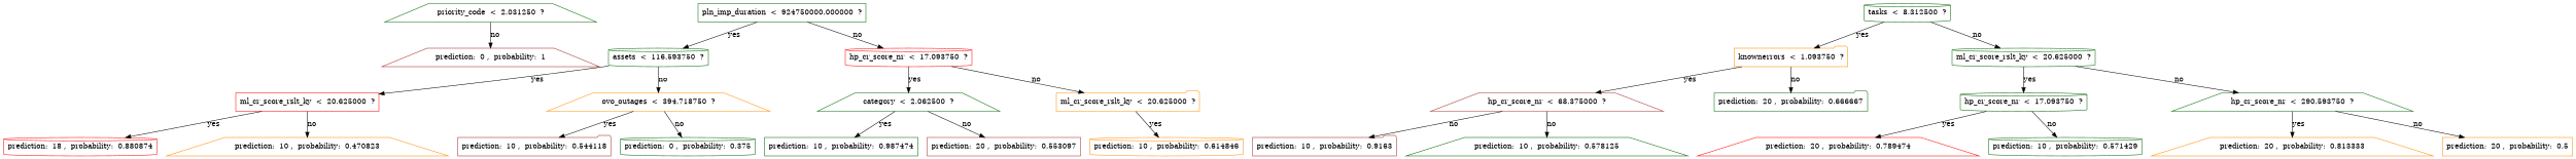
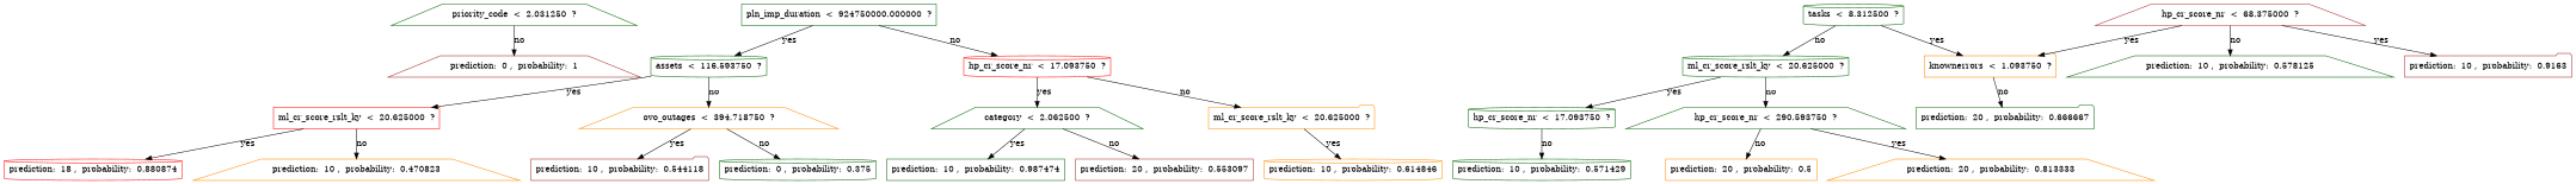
  digraph {
    node [color=darkgreen shape=trapezium]
    edge [color=black]
    n1 [label="priority_code  <  2.031250  ?"]
    n2 [color=brown label="prediction:  0 ,  probability:  1"]
    n3 [label="pln_imp_duration  <  924750000.000000  ?" shape=box]
    n4 [label="assets  <  116.593750  ?" shape=cylinder]
    n5 [color=red label="hp_cr_score_nr  <  17.093750  ?" shape=cylinder]
    n6 [label="tasks  <  8.312500  ?" shape=cylinder]
    n7 [color=darkorange label="knownerrors  <  1.093750  ?" shape=folder]
    n8 [label="ml_cr_score_rslt_ky  <  20.625000  ?" shape=cylinder]
    n9 [color=red label="ml_cr_score_rslt_ky  <  20.625000  ?" shape=box]
    n10 [color=darkorange label="ovo_outages  <  394.718750  ?"]
    n11 [label="category  <  2.062500  ?"]
    n12 [color=darkorange label="ml_cr_score_rslt_ky  <  20.625000  ?" shape=folder]
    n13 [color=brown label="hp_cr_score_nr  <  68.375000  ?"]
    n14 [label="prediction:  20 ,  probability:  0.666667" shape=folder]
    n15 [label="hp_cr_score_nr  <  17.093750  ?" shape=cylinder]
    n16 [label="hp_cr_score_nr  <  290.593750  ?"]
    n17 [color=red label="prediction:  18 ,  probability:  0.880874" shape=cylinder]
    n18 [color=darkorange label="prediction:  10 ,  probability:  0.470823"]
    n19 [color=brown label="prediction:  10 ,  probability:  0.544118" shape=folder]
    n20 [label="prediction:  0 ,  probability:  0.375" shape=cylinder]
    n21 [label="prediction:  10 ,  probability:  0.987474" shape=box]
    n22 [color=brown label="prediction:  20 ,  probability:  0.553097" shape=box]
    n23 [color=darkorange label="prediction:  10 ,  probability:  0.614846" shape=cylinder]
    n24 [color=brown label="prediction:  10 ,  probability:  0.9163" shape=folder]
    n25 [label="prediction:  10 ,  probability:  0.578125"]
-   n26 [color=red label="prediction:  20 ,  probability:  0.789474"]
    n27 [label="prediction:  10 ,  probability:  0.571429" shape=cylinder]
    n28 [color=darkorange label="prediction:  20 ,  probability:  0.813333"]
    n29 [color=darkorange label="prediction:  20 ,  probability:  0.5" shape=box]
    n1 -> n2 [label=no]
    n3 -> n4 [label=yes]
    n3 -> n5 [label=no]
    n4 -> n9 [label=yes]
    n4 -> n10 [label=no]
    n5 -> n11 [label=yes]
    n5 -> n12 [label=no]
    n6 -> n7 [label=yes]
    n6 -> n8 [label=no]
-   n7 -> n13 [label=yes]
+   n13 -> n7 [label=yes]
    n7 -> n14 [label=no]
    n8 -> n15 [label=yes]
    n8 -> n16 [label=no]
    n9 -> n17 [label=yes]
    n9 -> n18 [label=no]
    n10 -> n19 [label=yes]
    n10 -> n20 [label=no]
    n11 -> n21 [label=yes]
    n11 -> n22 [label=no]
    n12 -> n23 [label=yes]
-   n13 -> n24 [label=no]
+   n13 -> n24 [label=yes]
    n13 -> n25 [label=no]
-   n15 -> n26 [label=yes]
    n15 -> n27 [label=no]
    n16 -> n28 [label=yes]
    n16 -> n29 [label=no]
  }
